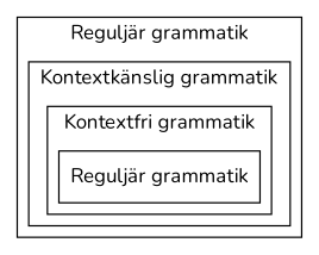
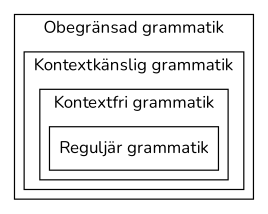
  digraph {
    fontname=Nunito
    n1 [label="Reguljär grammatik" shape=box fontname=Nunito]
    subgraph cluster_1 {
      color=black
-     label="Reguljär grammatik"
+     label="Obegränsad grammatik"
      subgraph cluster_2 {
        color=black
        label="Kontextkänslig grammatik"
        subgraph cluster_3 {
          color=black
          label="Kontextfri grammatik"
          n1
        }
      }
    }
  }
